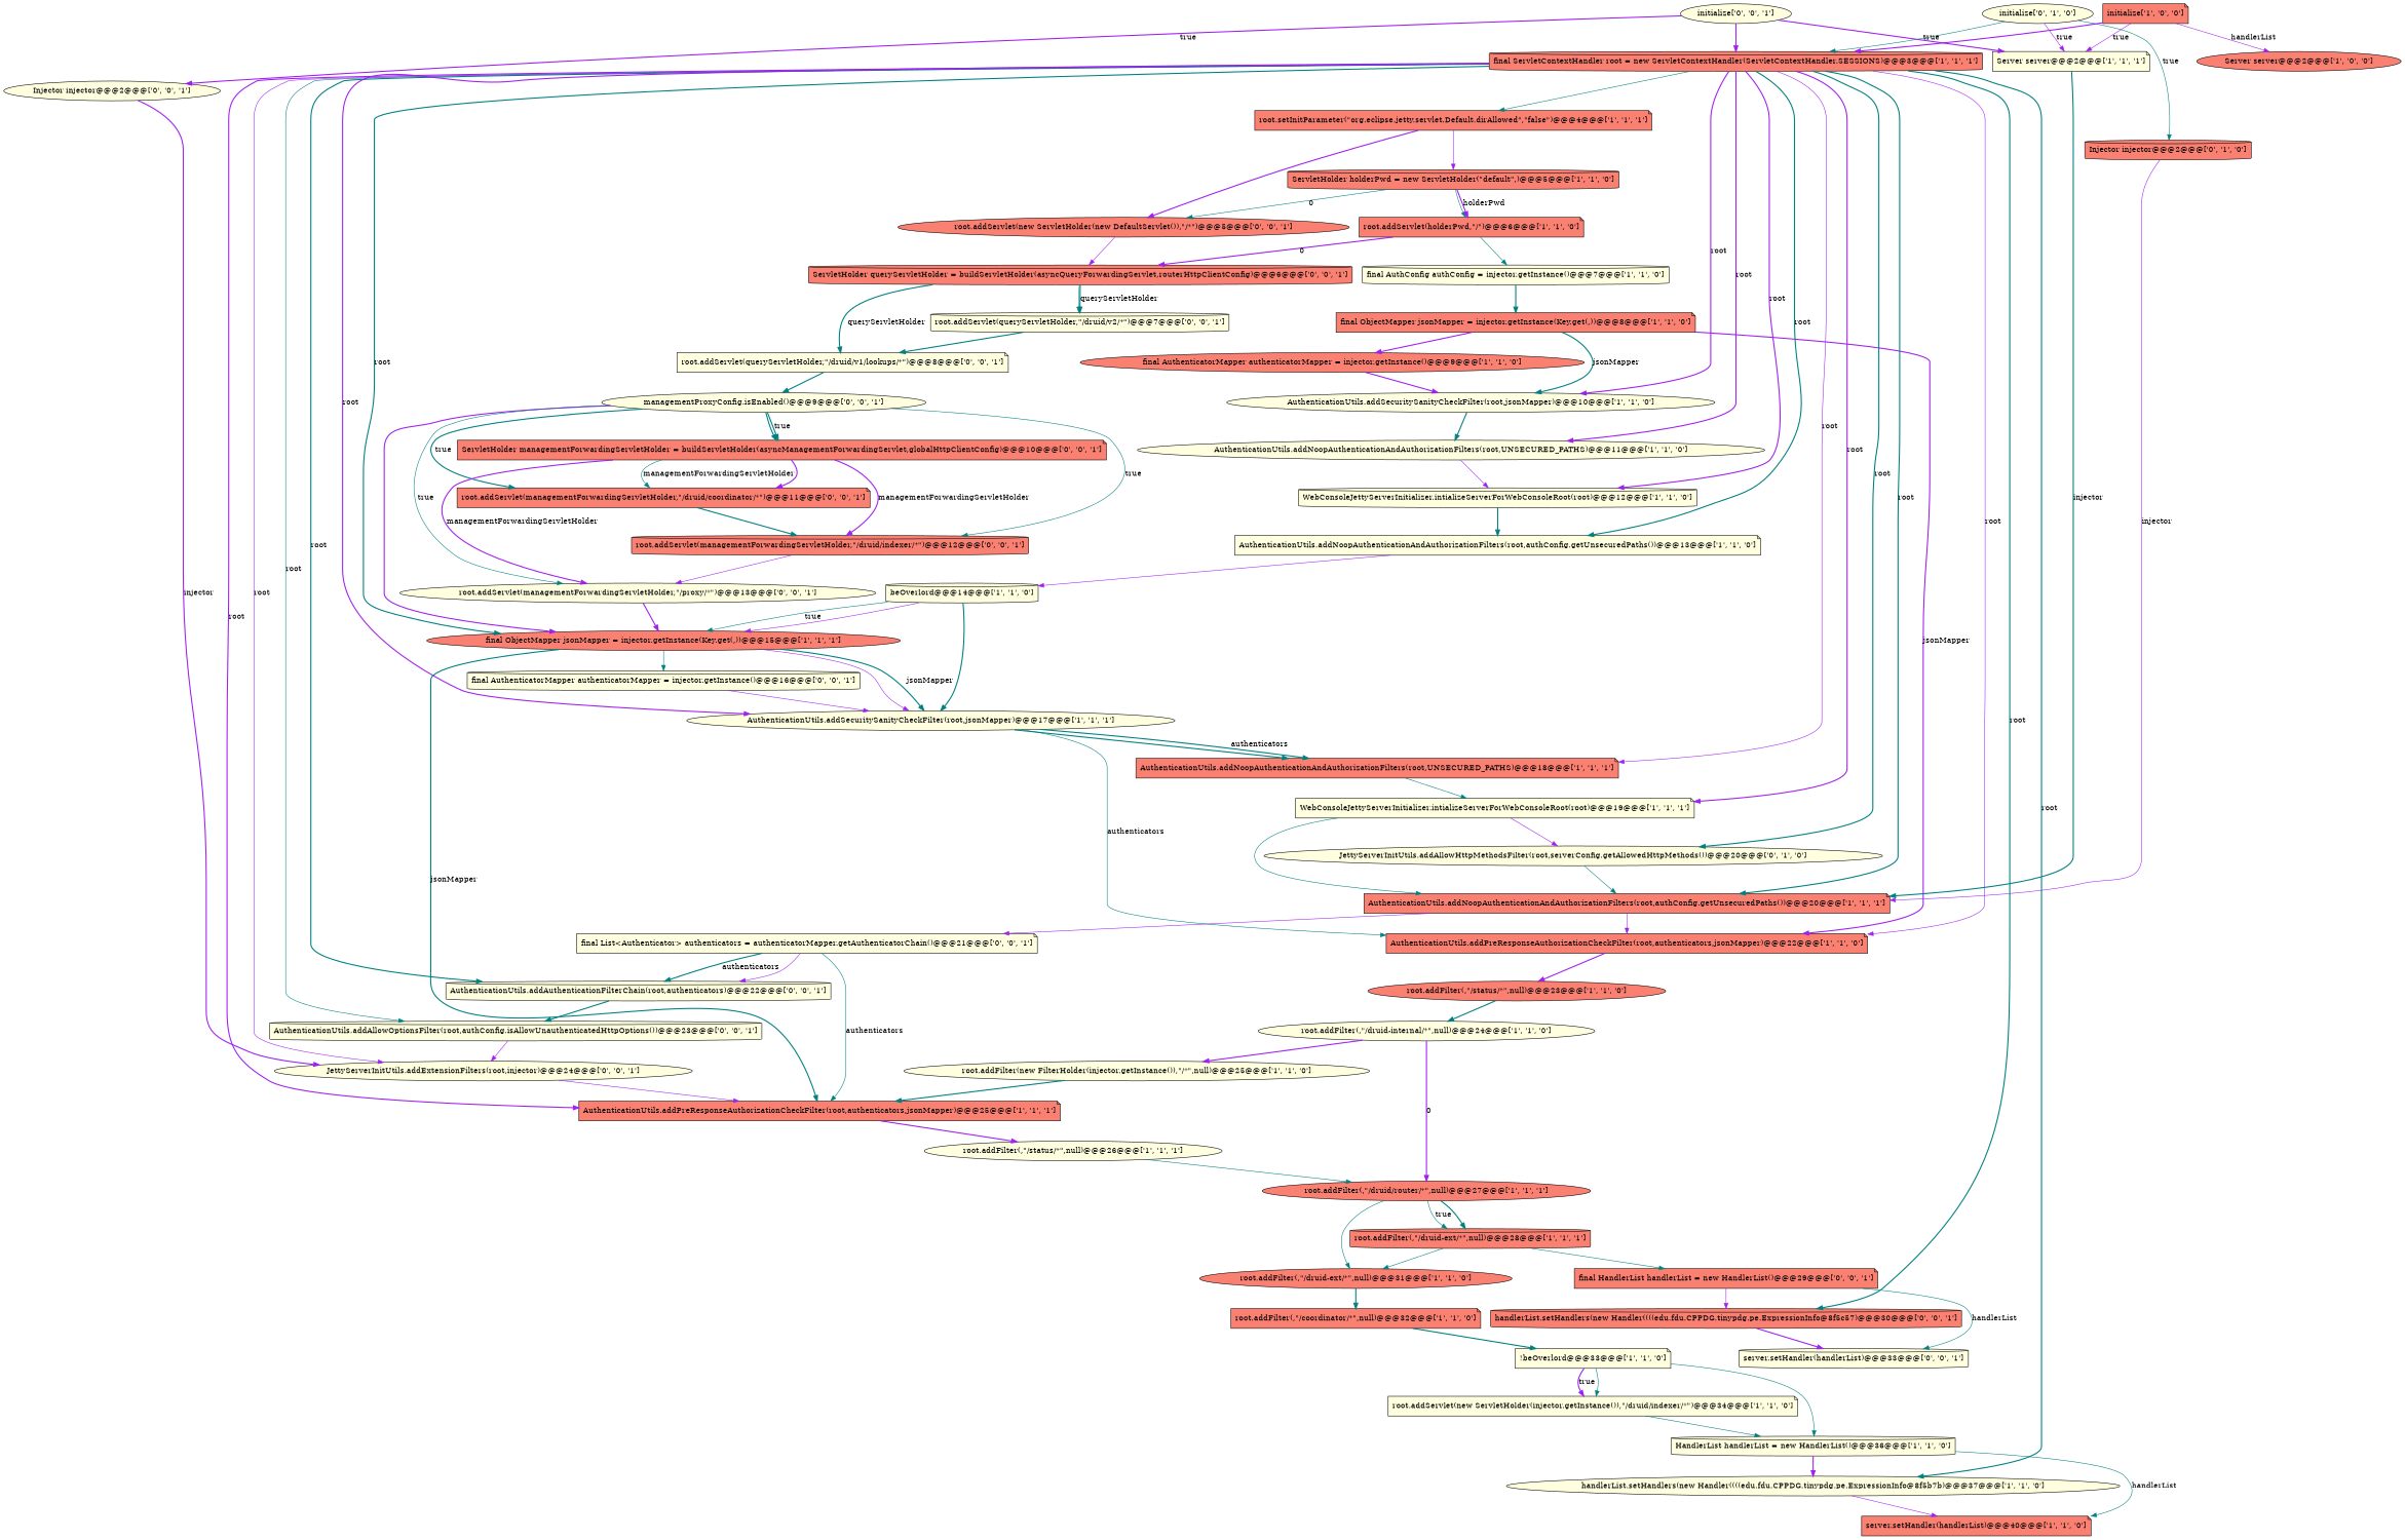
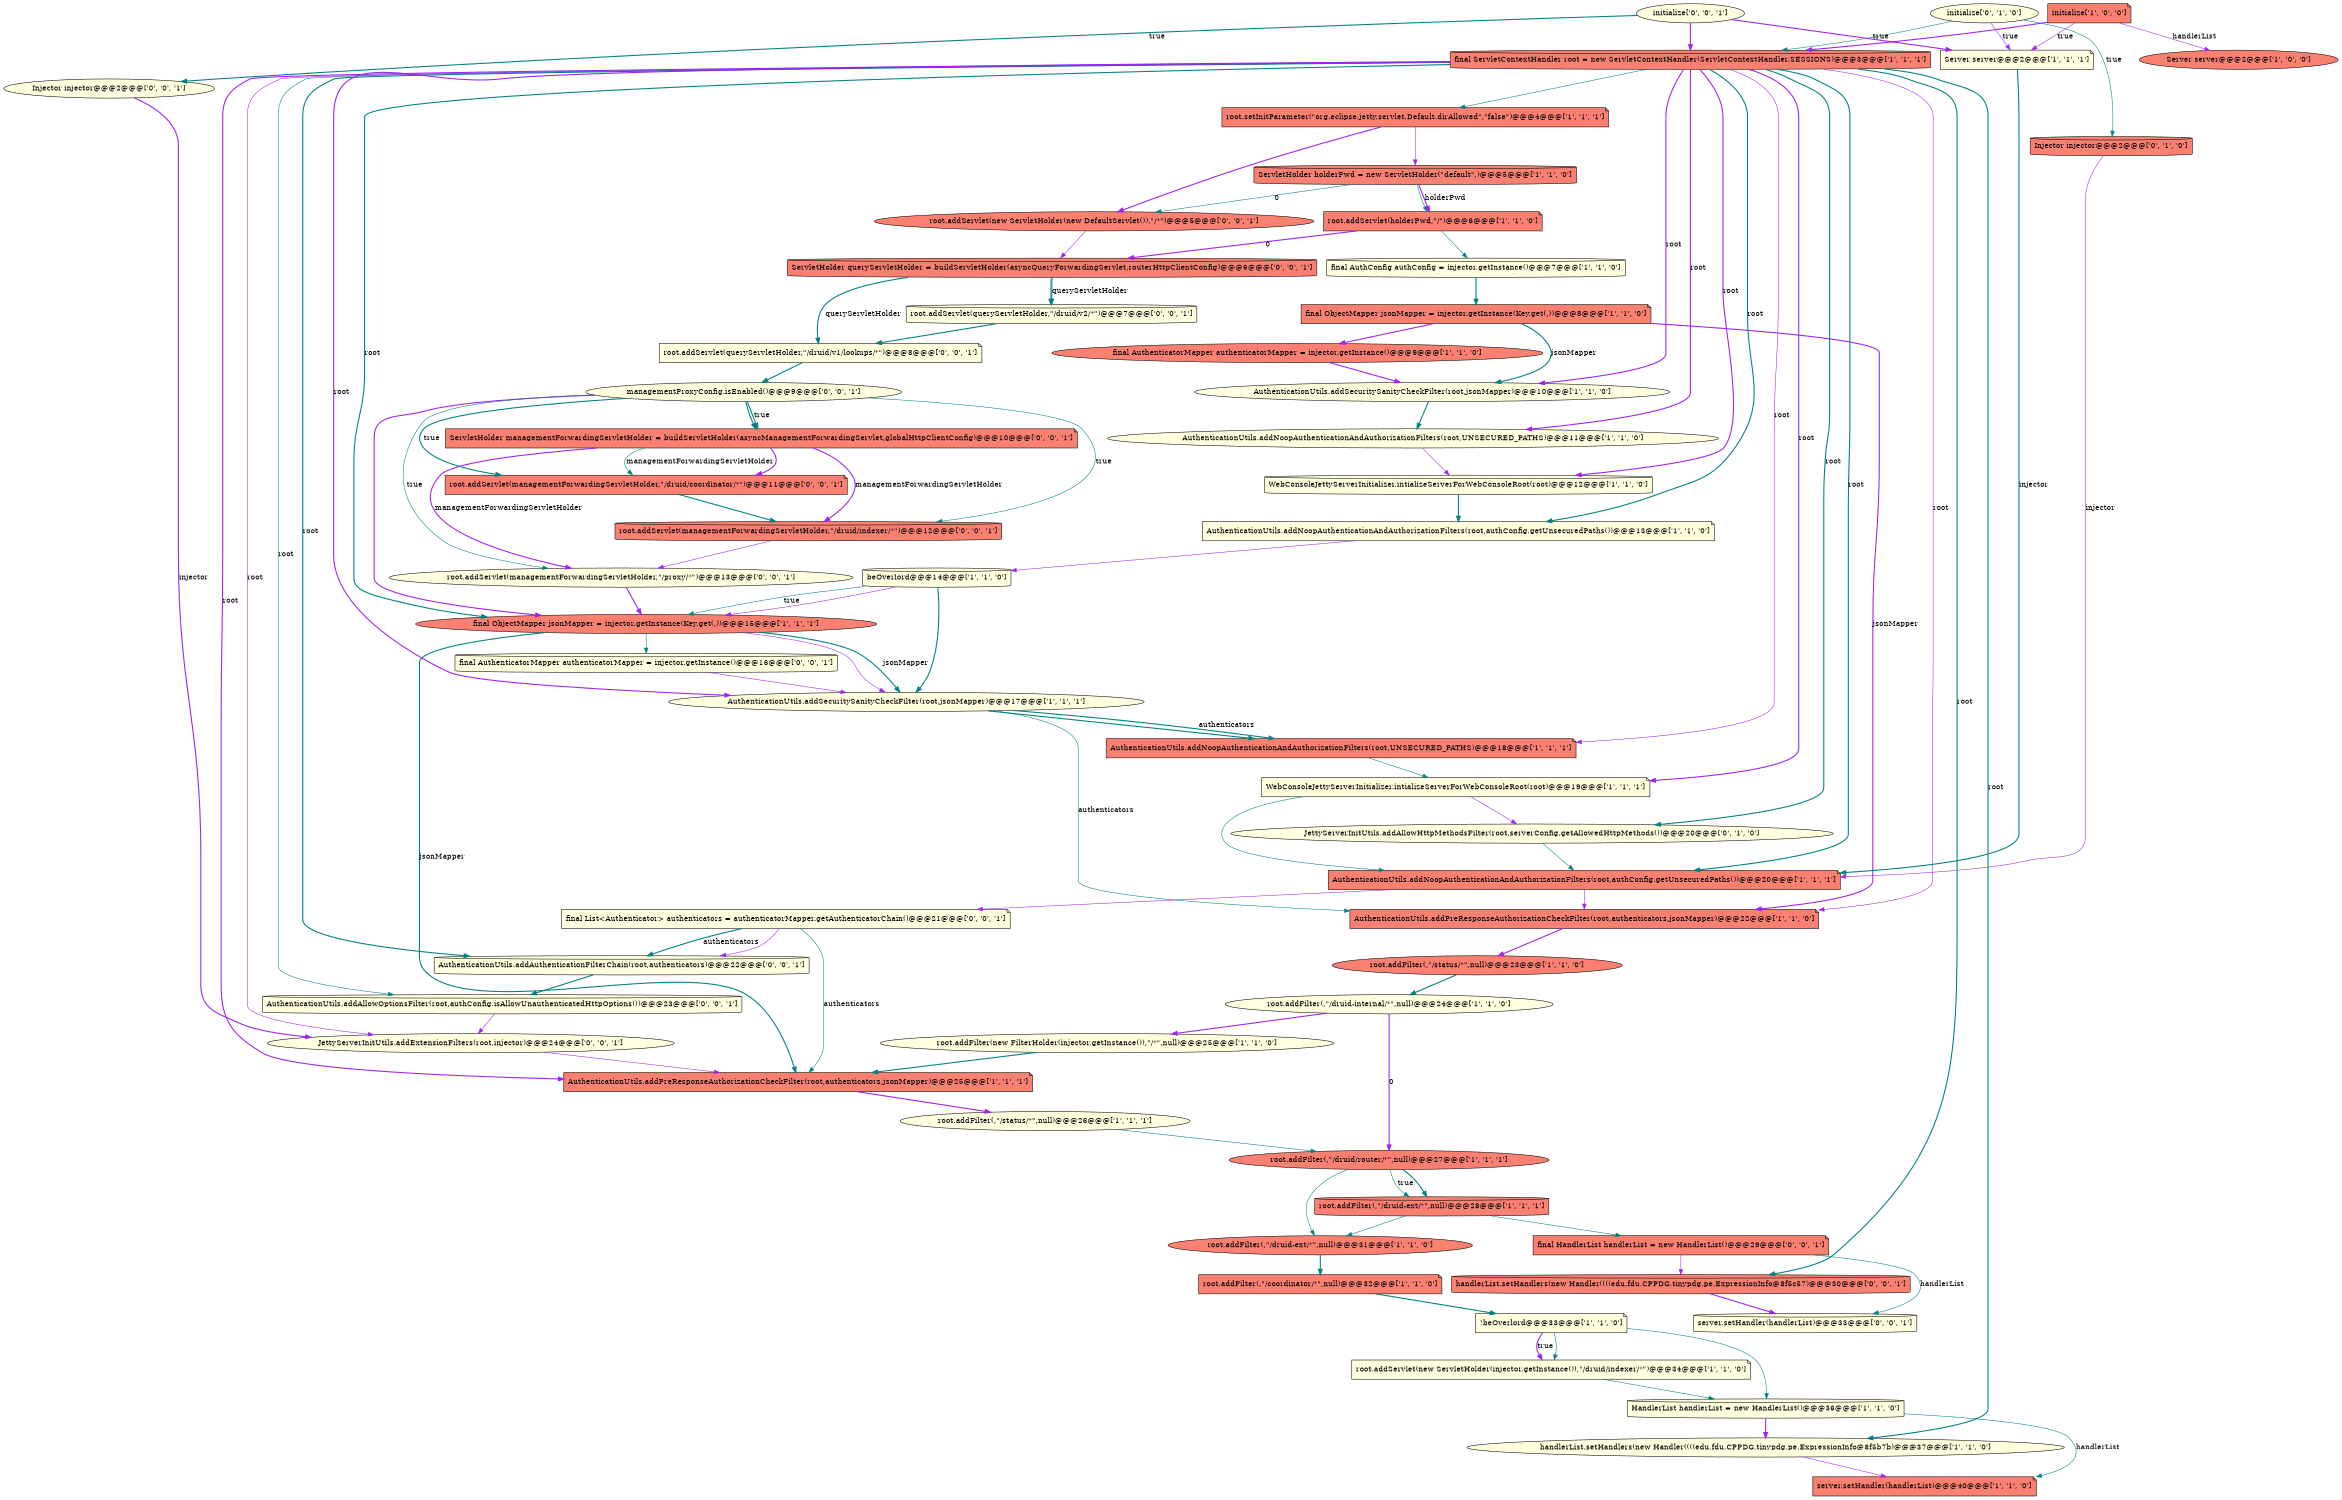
  digraph {
    node [fillcolor=lightyellow shape=ellipse style=filled]
    edge [color=teal style=bold]
    n1 [fillcolor=salmon label="AuthenticationUtils.addPreResponseAuthorizationCheckFilter(root,authenticators,jsonMapper)@@@22@@@['1', '1', '0']" shape=note]
    n2 [fillcolor=salmon label="root.addFilter(,\"/status/*\",null)@@@23@@@['1', '1', '0']"]
    n3 [label="root.addFilter(,\"/druid-internal/*\",null)@@@24@@@['1', '1', '0']"]
    n4 [fillcolor=salmon label="server.setHandler(handlerList)@@@40@@@['1', '1', '0']" shape=note]
    n5 [fillcolor=salmon label="final AuthenticatorMapper authenticatorMapper = injector.getInstance()@@@9@@@['1', '1', '0']"]
    n6 [label="AuthenticationUtils.addSecuritySanityCheckFilter(root,jsonMapper)@@@10@@@['1', '1', '0']"]
    n7 [label="AuthenticationUtils.addNoopAuthenticationAndAuthorizationFilters(root,UNSECURED_PATHS)@@@11@@@['1', '1', '0']"]
    n8 [label="final List<Authenticator> authenticators = authenticatorMapper.getAuthenticatorChain()@@@21@@@['0', '0', '1']" shape=note]
    n9 [fillcolor=salmon label="AuthenticationUtils.addPreResponseAuthorizationCheckFilter(root,authenticators,jsonMapper)@@@25@@@['1', '1', '1']" shape=note]
    n10 [label="AuthenticationUtils.addAuthenticationFilterChain(root,authenticators)@@@22@@@['0', '0', '1']" shape=cylinder]
    n11 [label="root.addFilter(,\"/status/*\",null)@@@26@@@['1', '1', '1']"]
    n12 [label="AuthenticationUtils.addAllowOptionsFilter(root,authConfig.isAllowUnauthenticatedHttpOptions())@@@23@@@['0', '0', '1']" shape=cylinder]
    n13 [label="JettyServerInitUtils.addExtensionFilters(root,injector)@@@24@@@['0', '0', '1']"]
    n14 [fillcolor=salmon label="ServletHolder queryServletHolder = buildServletHolder(asyncQueryForwardingServlet,routerHttpClientConfig)@@@6@@@['0', '0', '1']" shape=cylinder]
    n15 [label="root.addServlet(queryServletHolder,\"/druid/v2/*\")@@@7@@@['0', '0', '1']" shape=cylinder]
    n16 [label="root.addServlet(queryServletHolder,\"/druid/v1/lookups/*\")@@@8@@@['0', '0', '1']" shape=note]
    n17 [label="managementProxyConfig.isEnabled()@@@9@@@['0', '0', '1']"]
    n18 [label="HandlerList handlerList = new HandlerList()@@@36@@@['1', '1', '0']" shape=cylinder]
    n19 [label="handlerList.setHandlers(new Handler((((edu.fdu.CPPDG.tinypdg.pe.ExpressionInfo@8f5b7b)@@@37@@@['1', '1', '0']"]
    n20 [fillcolor=salmon label="Injector injector@@@2@@@['0', '1', '0']" shape=cylinder]
    n21 [fillcolor=salmon label="AuthenticationUtils.addNoopAuthenticationAndAuthorizationFilters(root,authConfig.getUnsecuredPaths())@@@20@@@['1', '1', '1']" shape=note]
    n22 [fillcolor=salmon label="ServletHolder holderPwd = new ServletHolder(\"default\",)@@@5@@@['1', '1', '0']" shape=cylinder]
    n23 [fillcolor=salmon label="root.addServlet(new ServletHolder(new DefaultServlet()),\"/*\")@@@5@@@['0', '0', '1']"]
    n24 [fillcolor=salmon label="root.addServlet(holderPwd,\"/\")@@@6@@@['1', '1', '0']" shape=note]
    n25 [label="final AuthConfig authConfig = injector.getInstance()@@@7@@@['1', '1', '0']" shape=cylinder]
    n26 [fillcolor=salmon label="final ObjectMapper jsonMapper = injector.getInstance(Key.get(,))@@@8@@@['1', '1', '0']" shape=note]
    n27 [label="server.setHandler(handlerList)@@@33@@@['0', '0', '1']" shape=cylinder]
    n28 [fillcolor=salmon label="handlerList.setHandlers(new Handler((((edu.fdu.CPPDG.tinypdg.pe.ExpressionInfo@8f5c57)@@@30@@@['0', '0', '1']" shape=cylinder]
    n29 [label="final AuthenticatorMapper authenticatorMapper = injector.getInstance()@@@16@@@['0', '0', '1']" shape=cylinder]
    n30 [label="AuthenticationUtils.addSecuritySanityCheckFilter(root,jsonMapper)@@@17@@@['1', '1', '1']"]
    n31 [fillcolor=salmon label="AuthenticationUtils.addNoopAuthenticationAndAuthorizationFilters(root,UNSECURED_PATHS)@@@18@@@['1', '1', '1']" shape=note]
    n32 [label="initialize['0', '1', '0']"]
    n33 [fillcolor=salmon label="final ServletContextHandler root = new ServletContextHandler(ServletContextHandler.SESSIONS)@@@3@@@['1', '1', '1']" shape=cylinder]
    n34 [label="Server server@@@2@@@['1', '1', '1']" shape=note]
    n35 [fillcolor=salmon label="final ObjectMapper jsonMapper = injector.getInstance(Key.get(,))@@@15@@@['1', '1', '1']"]
    n36 [label="JettyServerInitUtils.addAllowHttpMethodsFilter(root,serverConfig.getAllowedHttpMethods())@@@20@@@['0', '1', '0']"]
    n37 [fillcolor=salmon label="root.setInitParameter(\"org.eclipse.jetty.servlet.Default.dirAllowed\",\"false\")@@@4@@@['1', '1', '1']" shape=note]
    n38 [label="WebConsoleJettyServerInitializer.intializeServerForWebConsoleRoot(root)@@@19@@@['1', '1', '1']" shape=note]
    n39 [label="WebConsoleJettyServerInitializer.intializeServerForWebConsoleRoot(root)@@@12@@@['1', '1', '0']" shape=cylinder]
    n40 [label="AuthenticationUtils.addNoopAuthenticationAndAuthorizationFilters(root,authConfig.getUnsecuredPaths())@@@13@@@['1', '1', '0']" shape=note]
    n41 [fillcolor=salmon label="root.addServlet(managementForwardingServletHolder,\"/druid/indexer/*\")@@@12@@@['0', '0', '1']" shape=cylinder]
    n42 [label="root.addServlet(managementForwardingServletHolder,\"/proxy/*\")@@@13@@@['0', '0', '1']"]
    n43 [fillcolor=salmon label="root.addFilter(,\"/coordinator/*\",null)@@@32@@@['1', '1', '0']" shape=note]
    n44 [label="!beOverlord@@@33@@@['1', '1', '0']" shape=note]
    n45 [label="root.addServlet(new ServletHolder(injector.getInstance()),\"/druid/indexer/*\")@@@34@@@['1', '1', '0']" shape=note]
    n46 [label="beOverlord@@@14@@@['1', '1', '0']" shape=cylinder]
    n47 [fillcolor=salmon label="root.addServlet(managementForwardingServletHolder,\"/druid/coordinator/*\")@@@11@@@['0', '0', '1']" shape=note]
    n48 [fillcolor=salmon label="root.addFilter(,\"/druid-ext/*\",null)@@@28@@@['1', '1', '1']" shape=cylinder]
    n49 [fillcolor=salmon label="final HandlerList handlerList = new HandlerList()@@@29@@@['0', '0', '1']" shape=note]
    n50 [fillcolor=salmon label="root.addFilter(,\"/druid-ext/*\",null)@@@31@@@['1', '1', '0']"]
    n51 [fillcolor=salmon label="Server server@@@2@@@['1', '0', '0']"]
    n52 [label="root.addFilter(new FilterHolder(injector.getInstance()),\"/*\",null)@@@25@@@['1', '1', '0']"]
    n53 [fillcolor=salmon label="root.addFilter(,\"/druid/router/*\",null)@@@27@@@['1', '1', '1']"]
    n54 [fillcolor=salmon label="initialize['1', '0', '0']" shape=note]
    n55 [label="initialize['0', '0', '1']"]
    n56 [label="Injector injector@@@2@@@['0', '0', '1']"]
    n57 [fillcolor=salmon label="ServletHolder managementForwardingServletHolder = buildServletHolder(asyncManagementForwardingServlet,globalHttpClientConfig)@@@10@@@['0', '0', '1']" shape=note]
    n1 -> n2 [color=purple]
    n2 -> n3
    n3 -> n52 [color=purple]
    n3 -> n53 [color=purple label=0]
    n5 -> n6 [color=purple]
    n6 -> n7
    n7 -> n39 [color=purple style=solid]
    n8 -> n9 [label=authenticators style=solid]
    n8 -> n10 [label=authenticators]
    n8 -> n10 [color=purple style=solid]
    n9 -> n11 [color=purple]
    n10 -> n12
    n11 -> n53 [style=solid]
    n12 -> n13 [color=purple style=solid]
    n13 -> n9 [color=purple style=solid]
    n14 -> n15 [style=solid]
    n14 -> n15 [label=queryServletHolder]
    n14 -> n16 [label=queryServletHolder]
    n15 -> n16
    n16 -> n17
    n17 -> n35 [color=purple]
    n17 -> n41 [label=true style=solid]
    n17 -> n42 [label=true style=solid]
    n17 -> n47 [label=true]
    n17 -> n57 [label=true]
    n17 -> n57
    n18 -> n4 [label=handlerList style=solid]
    n18 -> n19 [color=purple]
    n19 -> n4 [color=purple style=solid]
    n20 -> n21 [color=purple label=injector style=solid]
    n21 -> n1 [color=purple style=solid]
    n21 -> n8 [color=purple style=solid]
    n22 -> n23 [label=0 style=solid]
    n22 -> n24 [style=solid]
    n22 -> n24 [color=purple label=holderPwd]
    n23 -> n14 [color=purple style=solid]
    n24 -> n14 [color=purple label=0]
    n24 -> n25 [style=solid]
    n25 -> n26
    n26 -> n1 [color=purple label=jsonMapper]
    n26 -> n5 [color=purple]
    n26 -> n6 [label=jsonMapper]
    n28 -> n27 [color=purple]
    n29 -> n30 [color=purple style=solid]
    n30 -> n1 [label=authenticators style=solid]
    n30 -> n31
    n30 -> n31 [label=authenticators]
    n31 -> n38 [style=solid]
    n32 -> n20 [label=true style=solid]
    n32 -> n33 [style=solid]
    n32 -> n34 [color=purple label=true style=solid]
    n33 -> n1 [color=purple label=root style=solid]
    n33 -> n6 [color=purple label=root]
    n33 -> n7 [color=purple label=root]
    n33 -> n9 [color=purple label=root]
    n33 -> n10 [label=root]
    n33 -> n12 [label=root style=solid]
    n33 -> n13 [color=purple label=root style=solid]
    n33 -> n19 [label=root]
    n33 -> n21 [label=root]
    n33 -> n28 [label=root]
    n33 -> n30 [color=purple label=root]
    n33 -> n31 [color=purple label=root style=solid]
    n33 -> n35 [label=root]
    n33 -> n36 [label=root]
    n33 -> n37 [style=solid]
    n33 -> n38 [color=purple label=root]
    n33 -> n39 [color=purple label=root]
    n33 -> n40 [label=root]
    n34 -> n21 [label=injector]
    n35 -> n9 [label=jsonMapper]
    n35 -> n29 [style=solid]
    n35 -> n30 [color=purple style=solid]
    n35 -> n30 [label=jsonMapper]
    n36 -> n21 [style=solid]
    n37 -> n22 [color=purple style=solid]
    n37 -> n23 [color=purple]
    n38 -> n21 [style=solid]
    n38 -> n36 [color=purple style=solid]
    n39 -> n40
    n40 -> n46 [color=purple style=solid]
    n41 -> n42 [color=purple style=solid]
    n42 -> n35 [color=purple]
    n43 -> n44
    n44 -> n18 [style=solid]
    n44 -> n45 [style=solid]
    n44 -> n45 [color=purple label=true]
    n45 -> n18 [style=solid]
    n46 -> n30
    n46 -> n35 [label=true style=solid]
    n46 -> n35 [color=purple style=solid]
    n47 -> n41
    n48 -> n49 [style=solid]
    n48 -> n50 [style=solid]
    n49 -> n27 [label=handlerList style=solid]
    n49 -> n28 [color=purple style=solid]
    n50 -> n43
    n52 -> n9
    n53 -> n48 [label=true style=solid]
    n53 -> n48
    n53 -> n50 [style=solid]
    n54 -> n33 [color=purple]
    n54 -> n34 [color=purple label=true style=solid]
    n54 -> n51 [color=purple label=handlerList style=solid]
    n55 -> n33 [color=purple]
    n55 -> n34 [color=purple label=true]
-   n55 -> n56 [color=purple label=true]
+   n55 -> n56 [label=true]
    n56 -> n13 [color=purple label=injector]
    n57 -> n41 [color=purple label=managementForwardingServletHolder]
    n57 -> n42 [color=purple label=managementForwardingServletHolder]
    n57 -> n47 [label=managementForwardingServletHolder style=solid]
    n57 -> n47 [color=purple]
  }
